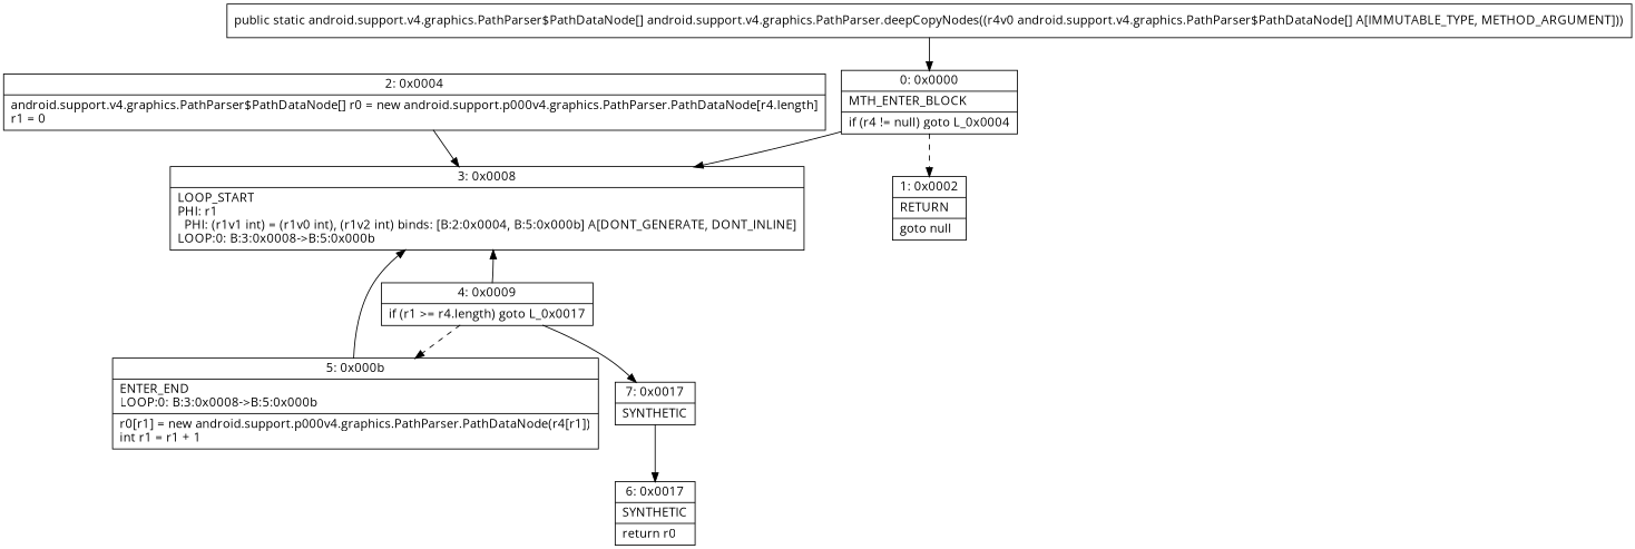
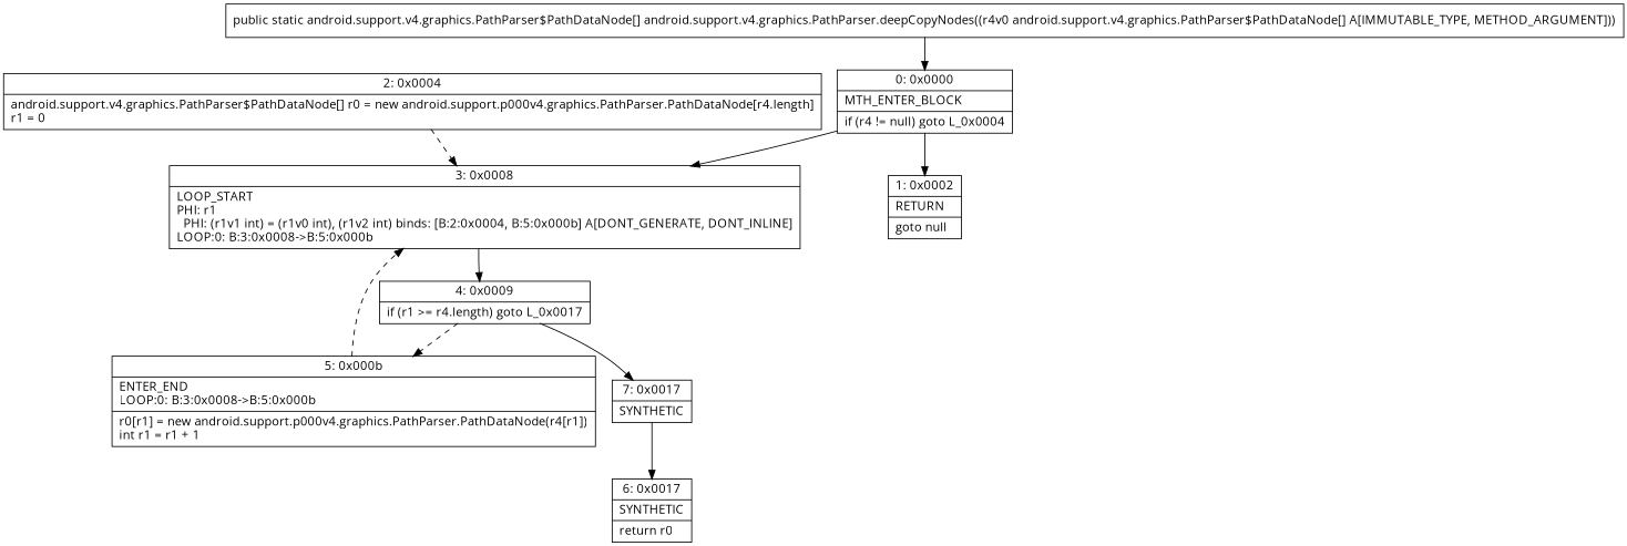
  digraph {
    fontname="Open Sans"
    node [fontname="Open Sans" shape=record]
    edge [fontname="Open Sans"]
    n1 [label="{0\:\ 0x0000|MTH_ENTER_BLOCK\l|if (r4 != null) goto L_0x0004\l}"]
    n2 [label="{1\:\ 0x0002|RETURN\l|goto null\l}"]
    n3 [label="{3\:\ 0x0008|LOOP_START\lPHI: r1 \l  PHI: (r1v1 int) = (r1v0 int), (r1v2 int) binds: [B:2:0x0004, B:5:0x000b] A[DONT_GENERATE, DONT_INLINE]\lLOOP:0: B:3:0x0008\-\>B:5:0x000b\l}"]
    n4 [label="{2\:\ 0x0004|android.support.v4.graphics.PathParser$PathDataNode[] r0 = new android.support.p000v4.graphics.PathParser.PathDataNode[r4.length]\lr1 = 0\l}"]
    n5 [label="{4\:\ 0x0009|if (r1 \>= r4.length) goto L_0x0017\l}"]
    n6 [label="{5\:\ 0x000b|ENTER_END\lLOOP:0: B:3:0x0008\-\>B:5:0x000b\l|r0[r1] = new android.support.p000v4.graphics.PathParser.PathDataNode(r4[r1])\lint r1 = r1 + 1\l}"]
    n7 [label="{7\:\ 0x0017|SYNTHETIC\l}"]
    n8 [label="{6\:\ 0x0017|SYNTHETIC\l|return r0\l}"]
    n9 [label="{public static android.support.v4.graphics.PathParser$PathDataNode[] android.support.v4.graphics.PathParser.deepCopyNodes((r4v0 android.support.v4.graphics.PathParser$PathDataNode[] A[IMMUTABLE_TYPE, METHOD_ARGUMENT])) }"]
-   n1 -> n2 [style=dashed]
+   n1 -> n2 [style=solid]
    n1 -> n3
-   n5 -> n3
-   n4 -> n3
+   n3 -> n5
+   n4 -> n3 [style=dashed]
    n5 -> n6 [style=dashed]
    n5 -> n7
-   n6 -> n3
+   n6 -> n3 [style=dashed]
    n7 -> n8
    n9 -> n1
  }
